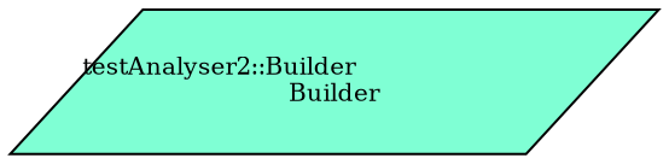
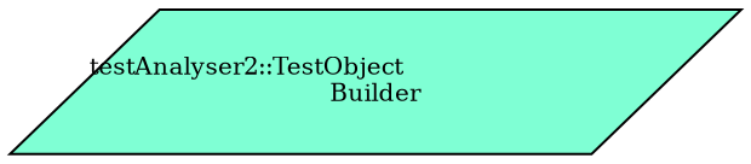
  digraph {
    rankdir=LR
    fontname="DejaVu Serif"
-   n1 [color=black fillcolor=aquamarine fontname="DejaVu Serif" fontsize=10 height=0.2 label="testAnalyser2::Builder\lBuilder" shape=parallelogram style=filled width=0.4]
+   n1 [color=black fillcolor=aquamarine fontname="DejaVu Serif" fontsize=10 height=0.2 label="testAnalyser2::TestObject\lBuilder" shape=parallelogram style=filled width=0.4]
  }
